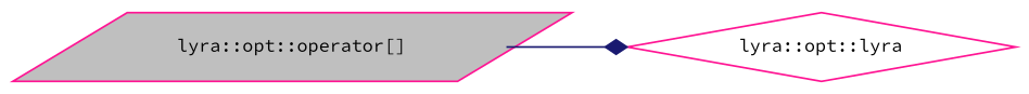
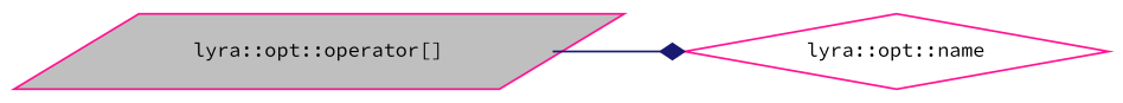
  digraph {
    rankdir=LR
    fontname="Source Code Pro"
    node [color=deeppink fontname="Source Code Pro" fontsize=10 style=filled]
    n1 [fillcolor=grey75 fontcolor=black height=0.2 label="lyra::opt::operator[]" shape=parallelogram width=0.4]
-   n2 [fillcolor=white height=0.2 label="lyra::opt::lyra" shape=diamond width=0.4]
+   n2 [fillcolor=white height=0.2 label="lyra::opt::name" shape=diamond width=0.4]
    n1 -> n2 [color=midnightblue fontname="Source Code Pro" fontsize=10 labelfontname=Helvetica labelfontsize=10 style=solid arrowhead=diamond]
  }
